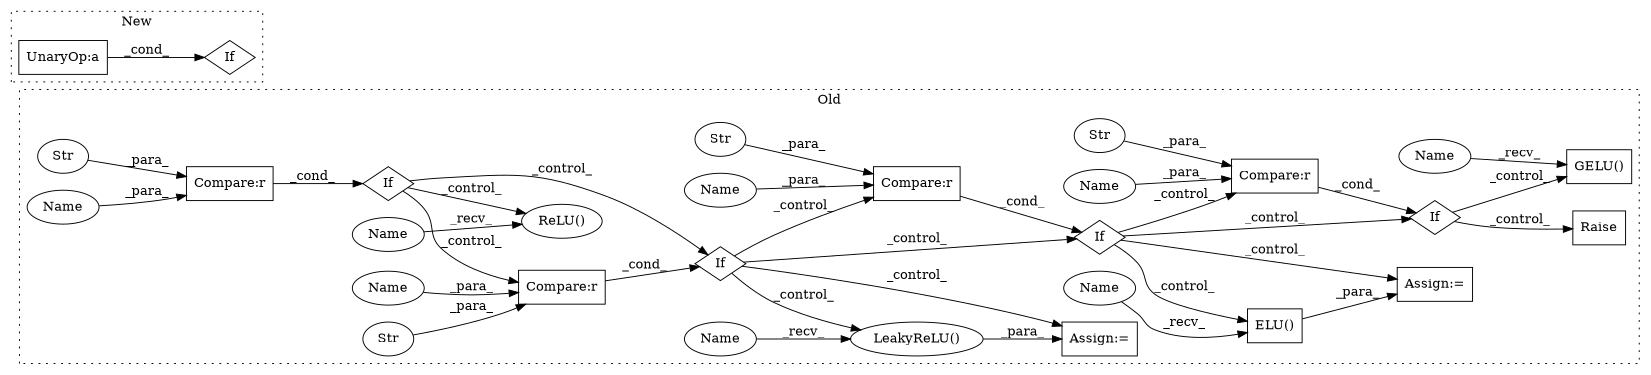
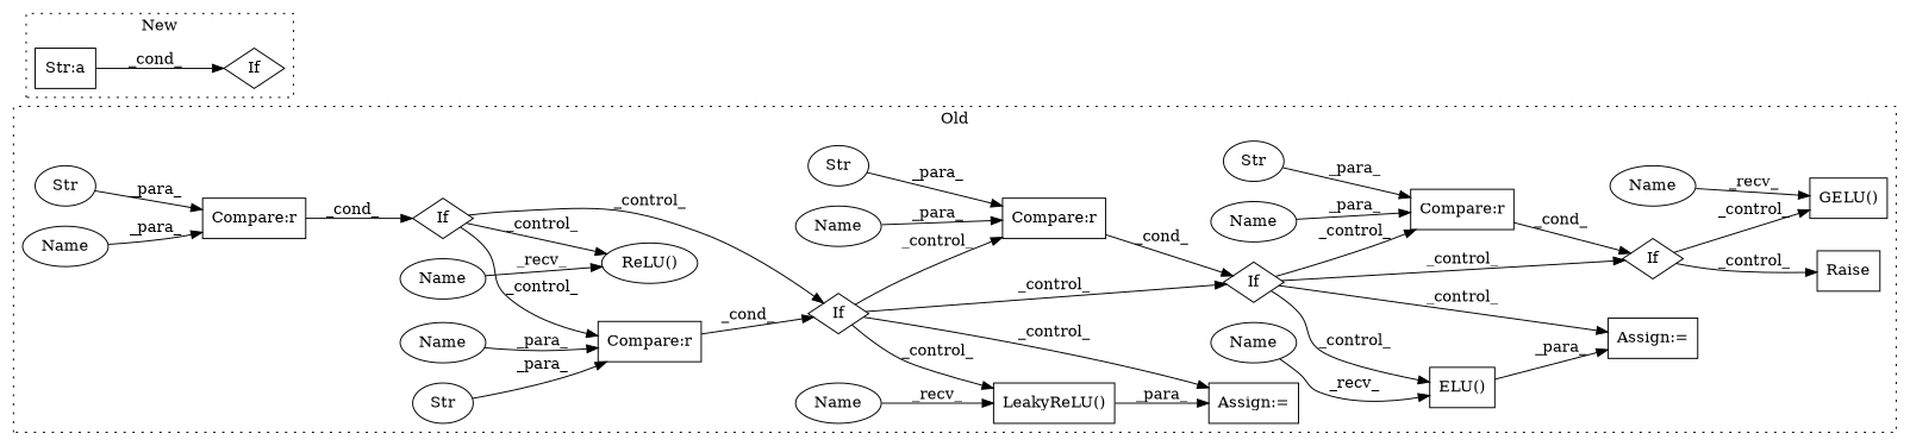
  digraph {
    rankdir=LR
    node [a=87 l=2 s=10037 shape=ellipse]
    n1 [a=75 l=31 label="ELU()" shape=box]
    n2 [a=96 l="3,14" label=If s="9769,9795" shape=diamond]
    n3 [a=75 l=9 label="GELU()" s=10137 shape=box]
    n4 [a=96 l="0,14" label=If s="9983,10005" shape=diamond]
    n5 [a=40 l=22 label="Compare:r" s=9983 shape=box]
    n6 [a=96 l="0,14" label=If s="9862,9891" shape=diamond]
    n7 [a=40 l=23 label="Compare:r" s=10082 shape=box]
    n8 [a=96 l="0,14" label=If s="10082,10105" shape=diamond]
    n9 [a=66 l=5 label=Str s=10000]
    n10 [a=66 l=6 label=Str s=10099]
    n11 [a=40 l=29 label="Compare:r" s=9862 shape=box]
    n12 [a=40 l=23 label="Compare:r" s=9772 shape=box]
    n13 [a=66 l=12 label=Str s=9879]
    n14 [a=66 l=6 label=Str s=9789]
    n15 [a=75 l=21 label="ReLU()" s=9827]
    n16 [a=68 l=3 label="Assign:=" s=9920 shape=box]
    n17 [a=68 l=3 label="Assign:=" s=10034 shape=box]
-   n18 [a=75 l=46 label="LeakyReLU()" s=9923]
+   n18 [a=75 l=46 label="LeakyReLU()" s=9923 shape=box]
    n19 [a=91 l=6 label=Raise s=10173 shape=box]
    n20 [label=Name s=10137]
    n21 [label=Name s=9923]
    n22 [label=Name]
    n23 [label=Name s=9827]
    n24 [l=13 label=Name s=9772]
    n25 [l=13 label=Name s=10082]
    n26 [l=13 label=Name s=9983]
    n27 [l=13 label=Name s=9862]
    n28 [a=96 l="3,18" label=If s="8869,8886" shape=diamond]
-   n29 [a=61 l=14 label="UnaryOp:a" s=8872 shape=box]
+   n29 [a=61 l=14 label="Str:a" s=8872 shape=box]
    subgraph cluster_1 {
      label=Old
      style=dotted
      n1
      n2
      n3
      n4
      n5
      n6
      n7
      n8
      n9
      n10
      n11
      n12
      n13
      n14
      n15
      n16
      n17
      n18
      n19
      n20
      n21
      n22
      n23
      n24
      n25
      n26
      n27
    }
    subgraph cluster_2 {
      label=New
      style=dotted
      n28
      n29
    }
    n1 -> n17 [label=_para_]
    n2 -> n6 [label=_control_]
    n2 -> n11 [label=_control_]
    n2 -> n15 [label=_control_]
    n4 -> n1 [label=_control_]
    n4 -> n7 [label=_control_]
    n4 -> n8 [label=_control_]
    n4 -> n17 [label=_control_]
    n5 -> n4 [label=_cond_]
    n6 -> n4 [label=_control_]
    n6 -> n5 [label=_control_]
    n6 -> n16 [label=_control_]
    n6 -> n18 [label=_control_]
    n7 -> n8 [label=_cond_]
    n8 -> n3 [label=_control_]
    n8 -> n19 [label=_control_]
    n9 -> n5 [label=_para_]
    n10 -> n7 [label=_para_]
    n11 -> n6 [label=_cond_]
    n12 -> n2 [label=_cond_]
    n13 -> n11 [label=_para_]
    n14 -> n12 [label=_para_]
    n18 -> n16 [label=_para_]
    n20 -> n3 [label=_recv_]
    n21 -> n18 [label=_recv_]
    n22 -> n1 [label=_recv_]
    n23 -> n15 [label=_recv_]
    n24 -> n12 [label=_para_]
    n25 -> n7 [label=_para_]
    n26 -> n5 [label=_para_]
    n27 -> n11 [label=_para_]
    n29 -> n28 [label=_cond_]
  }
